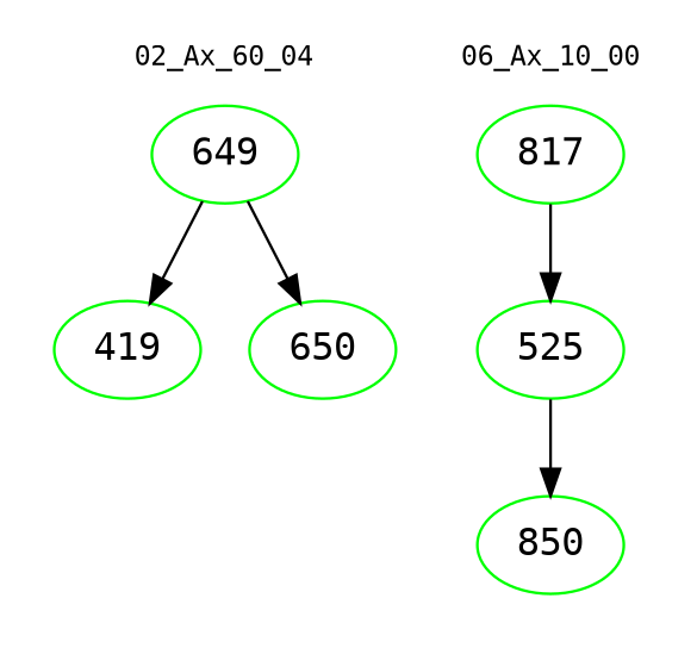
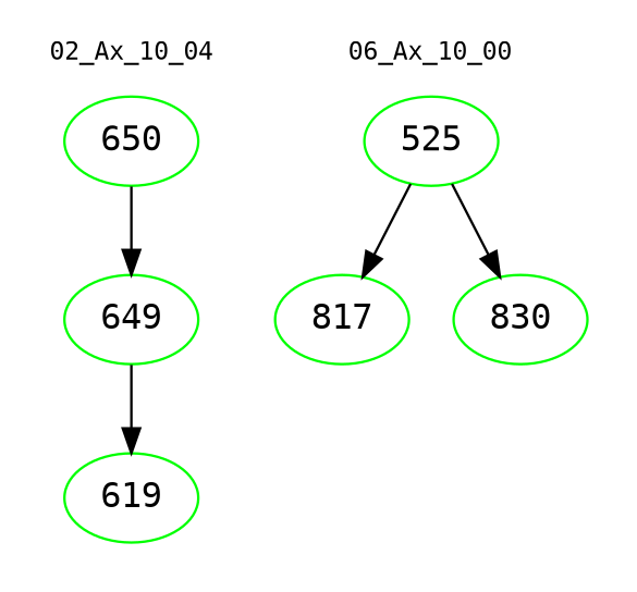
  digraph {
    fontname="DejaVu Sans Mono"
    node [color=green fontname="DejaVu Sans Mono"]
    edge [color=black fontname="DejaVu Sans Mono"]
    n1 [label=649]
-   n2 [label=419]
+   n2 [label=619]
    n3 [label=650]
    n4 [label=525]
    n5 [label=817]
-   n6 [label=850]
+   n6 [label=830]
    subgraph cluster_1 {
      color=white
      fontsize=10
-     label="02_Ax_60_04"
+     label="02_Ax_10_04"
      n1
      n2
      n3
    }
    subgraph cluster_2 {
      color=white
      fontsize=10
      label="06_Ax_10_00"
      n4
      n5
      n6
    }
    n1 -> n2
-   n1 -> n3
-   n5 -> n4
+   n3 -> n1
+   n4 -> n5
    n4 -> n6
  }
